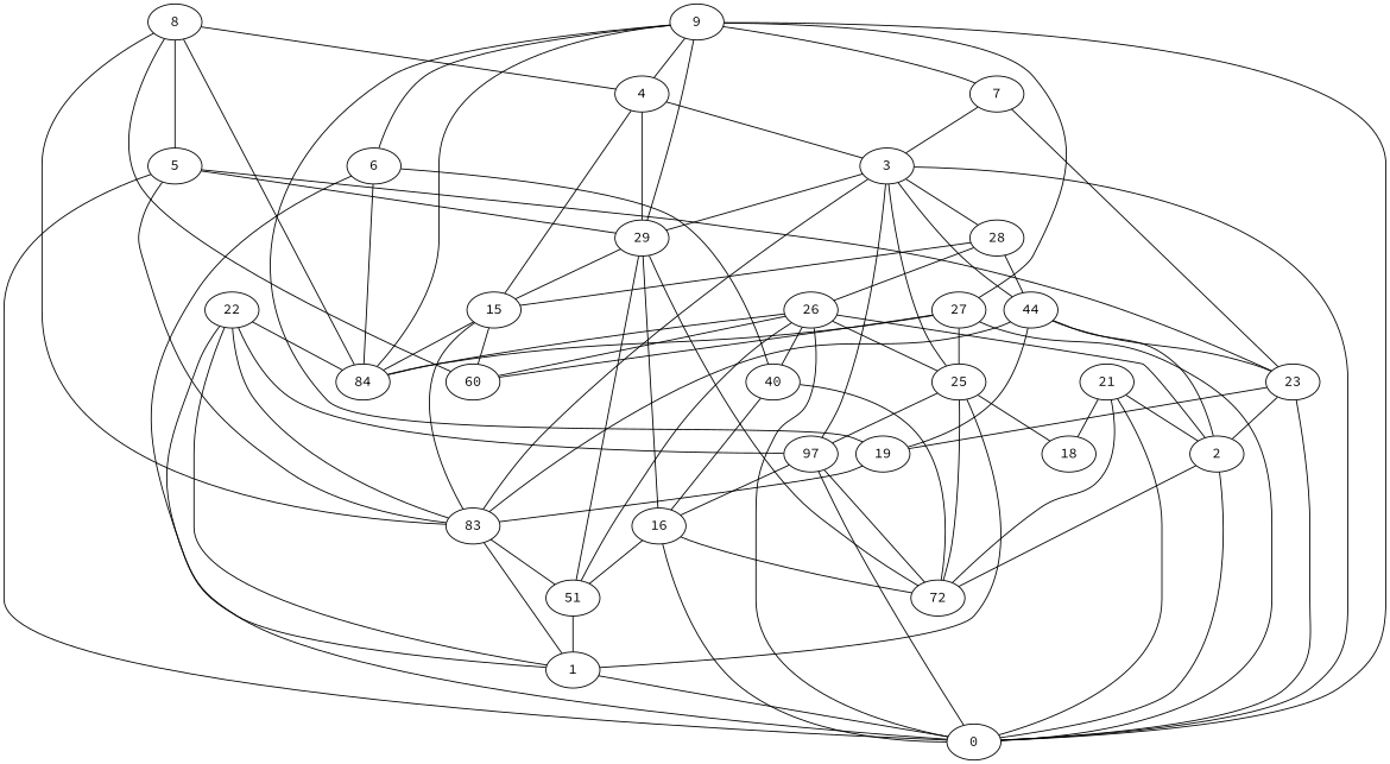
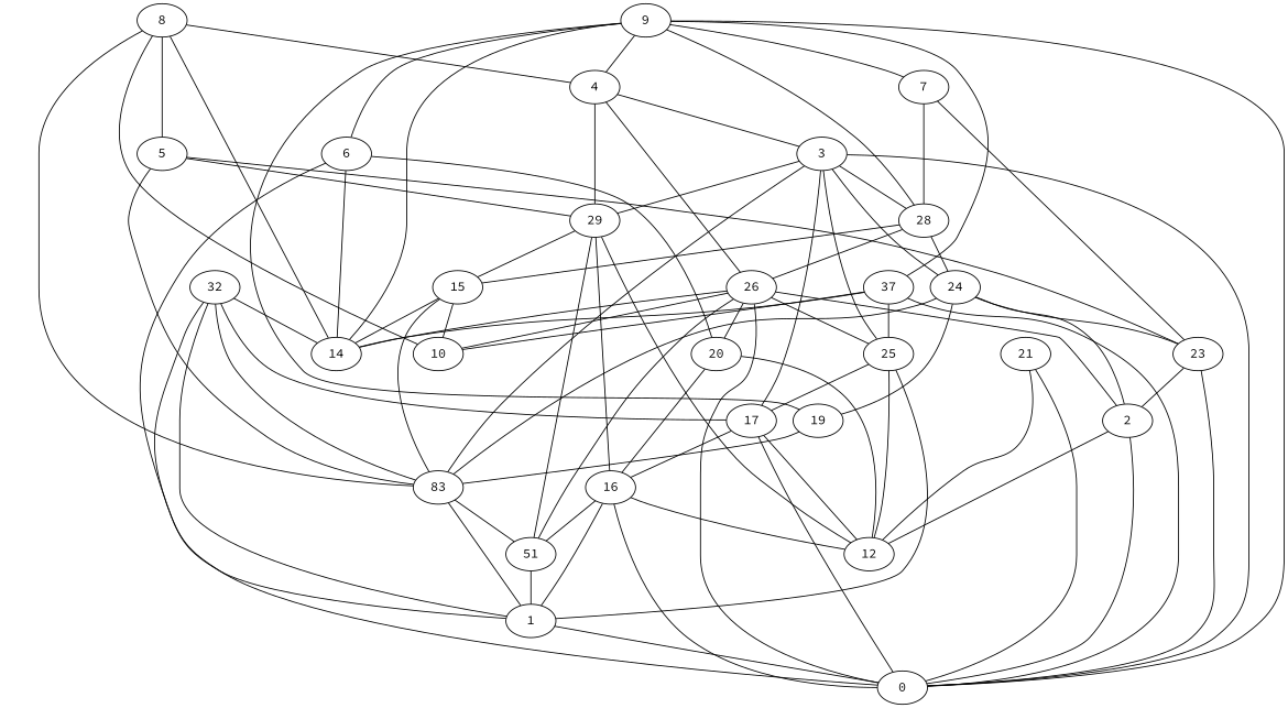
  digraph {
    fontname="Source Code Pro"
    node [fontname="Source Code Pro"]
    edge [color=black dir=none fontname="Source Code Pro"]
    6
    1
-   20 [label=40]
-   14 [label=84]
+   20
+   14
    0
    16
-   12 [label=72]
+   12
    3
    28
    n10 [label=83]
    29
-   24 [label=44]
+   24
    25
-   17 [label=97]
+   17
    26
    15
    n17 [label=51]
    19
    2
    23
-   18
    9
    4
    7
-   27
-   22
-   10 [label=60]
+   27 [label=37]
+   22 [label=32]
+   10
    21
    8
    5
    subgraph sub_1 {
      6
      1
      20
      14
      0
      16
      12
      3
      28
      n10
      29
      24
      25
      17
      26
      15
      n17
      19
      2
      23
-     18
      9
      4
      7
      27
      22
      10
      21
      8
      5
    }
    6 -> 1
    6 -> 20
    6 -> 14
    1 -> 0
    20 -> 16
    20 -> 12
+   16 -> 1
    16 -> 0
    16 -> 12
    16 -> n17
    3 -> 0
    3 -> 28
    3 -> n10
    3 -> 29
    3 -> 24
    3 -> 25
    3 -> 17
    28 -> 24
    28 -> 26
    28 -> 15
    n10 -> 1
    n10 -> n17
    29 -> 16
    29 -> 12
    29 -> 15
    29 -> n17
    24 -> n10
    24 -> 19
    24 -> 2
    24 -> 23
    25 -> 1
    25 -> 12
    25 -> 17
-   25 -> 18
    17 -> 0
    17 -> 16
    17 -> 12
    26 -> 20
    26 -> 14
    26 -> 0
    26 -> 25
    26 -> n17
    26 -> 2
    26 -> 10
    15 -> 14
    15 -> n10
    15 -> 10
    n17 -> 1
    19 -> n10
    2 -> 0
    2 -> 12
    23 -> 0
-   23 -> 19
    23 -> 2
    9 -> 6
    9 -> 14
    9 -> 0
-   9 -> 29
+   9 -> 28
    9 -> 19
    9 -> 4
    9 -> 7
    9 -> 27
    4 -> 3
    4 -> 29
-   4 -> 15
-   7 -> 3
+   4 -> 26
+   7 -> 28
    7 -> 23
    27 -> 14
    27 -> 0
    27 -> 25
    27 -> 10
    22 -> 1
    22 -> 14
    22 -> 0
    22 -> n10
    22 -> 17
    21 -> 0
    21 -> 12
-   21 -> 2
-   21 -> 18
    8 -> 14
    8 -> n10
    8 -> 4
    8 -> 10
    8 -> 5
-   5 -> 0
    5 -> n10
    5 -> 29
    5 -> 23
  }
